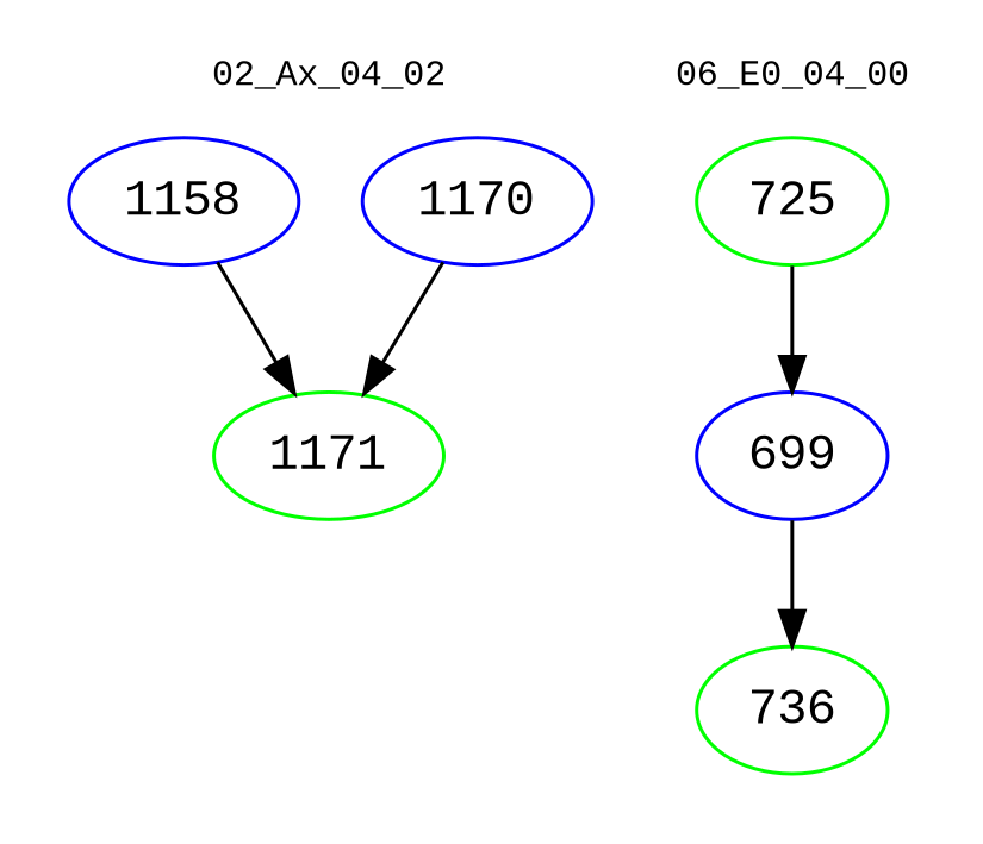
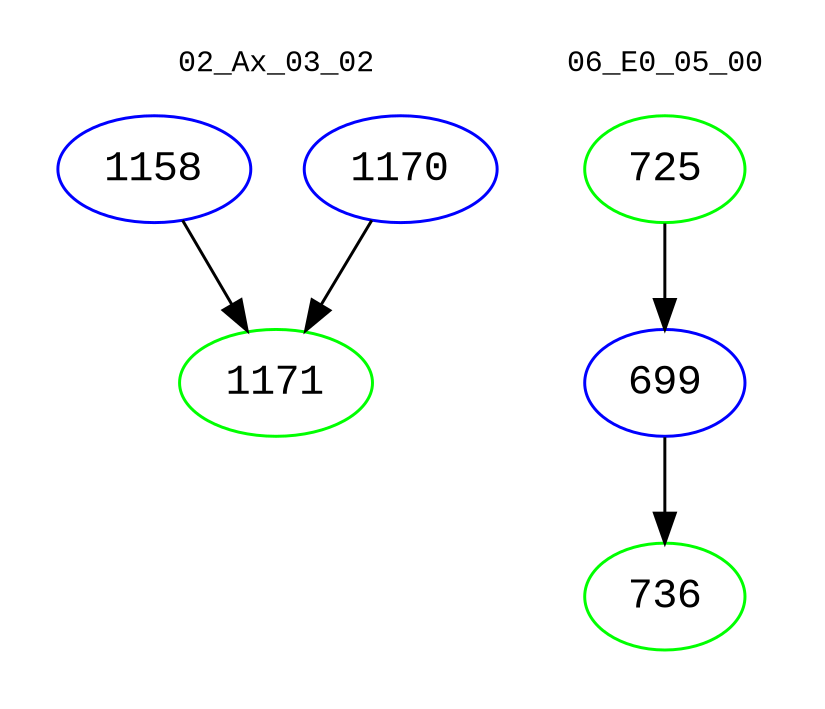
  digraph {
    fontname="Liberation Mono"
    node [color=blue fontname="Liberation Mono"]
    edge [color=black fontname="Liberation Mono"]
    n1 [label=1170]
    n2 [label=1158]
    n3 [color=green label=1171]
    n4 [color=green label=725]
    n5 [label=699]
    n6 [color=green label=736]
    subgraph cluster_1 {
      color=white
      fontsize=10
-     label="02_Ax_04_02"
+     label="02_Ax_03_02"
      n1
      n2
      n3
    }
    subgraph cluster_2 {
      color=white
      fontsize=10
-     label="06_E0_04_00"
+     label="06_E0_05_00"
      n4
      n5
      n6
    }
    n1 -> n3
    n2 -> n3
    n4 -> n5
    n5 -> n6
  }
